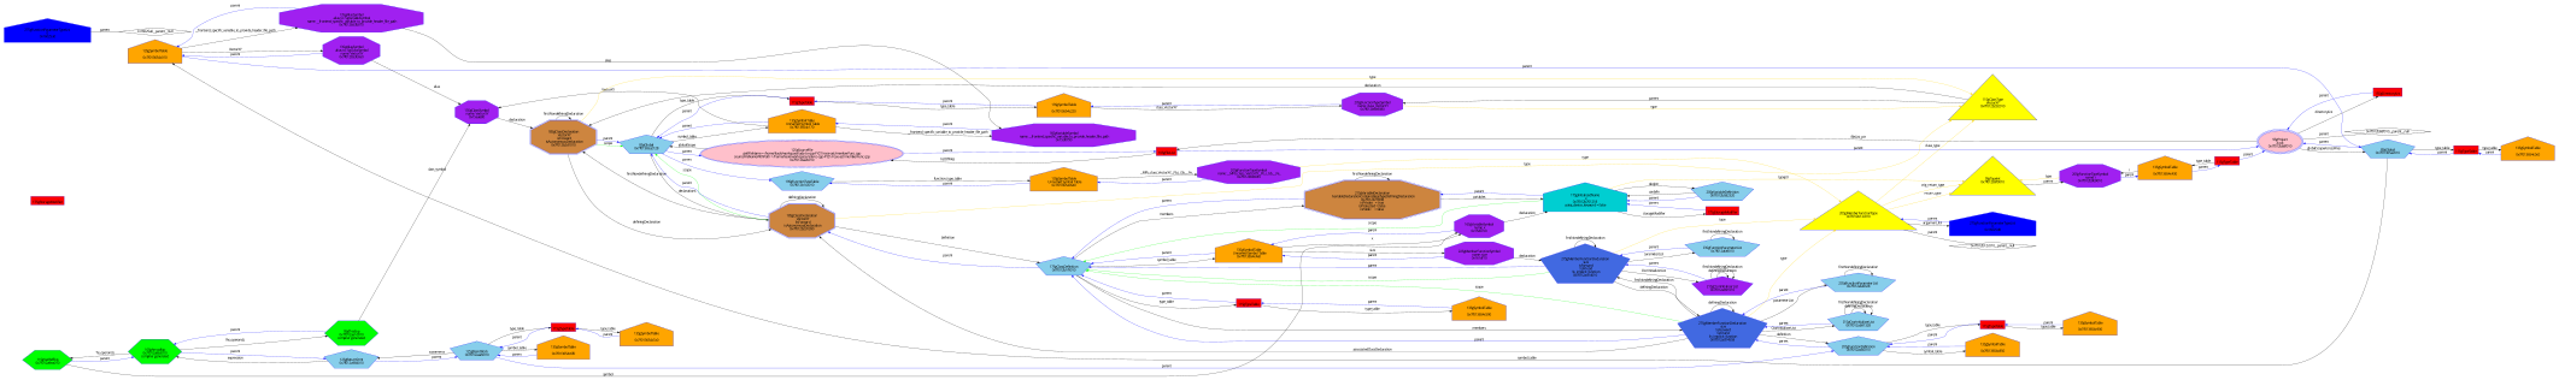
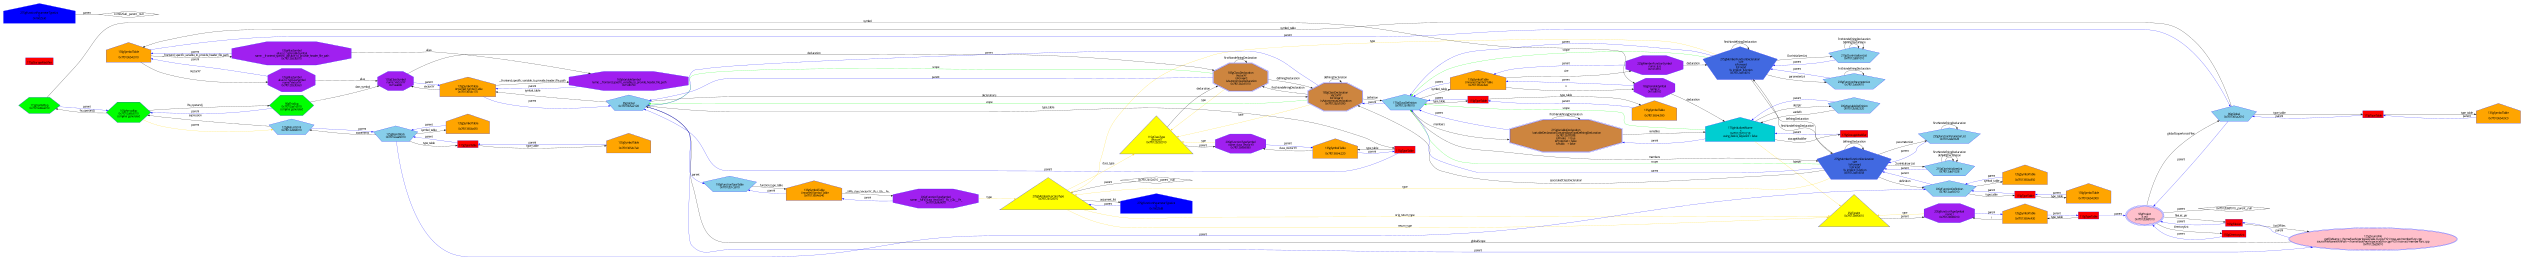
  digraph {
    fontname="Open Sans"
    rankdir=LR
    node [color=blue fillcolor=orange fontcolor=black fontname="Open Sans" peripheries=1 regular=0 shape=polygon sides=5 style=filled]
    edge [dir=forward fontname="Open Sans"]
    n1 [label="\n13SgSymbolTable\n  \n  0x7f013654c010  " shape=house]
    n2 [fillcolor=purple label="\n13SgAliasSymbol\n alias to: SgClassSymbol\n name: VectorXY\n  0x7f012b53b0a0  " sides=8]
    n3 [fillcolor=purple label="\n13SgAliasSymbol\n alias to: SgVariableSymbol\n name: __frontend_specific_variable_to_provide_header_file_path\n  0x7f012b53b010  " sides=8]
    n4 [fillcolor=skyblue label="\n8SgGlobal\n  0x7f01365a2010  "]
    n5 [fillcolor=purple label="\n13SgClassSymbol\n name: VectorXY\n  0x15ea680  " sides=8]
    n6 [fillcolor=purple label="\n16SgVariableSymbol\n name: __frontend_specific_variable_to_provide_header_file_path\n  0x15d0790  " sides=8]
    n7 [fillcolor=red label="\n11SgTypeTable" sides=4]
    n8 [fillcolor=pink label="\n9SgProject\n  a.out  \n  0x7f012bb8f010  " peripheries=3 shape=ellipse]
    n9 [label="\n13SgSymbolTable\n  Unnamed Symbol Table\n  0x7f013654c170  " shape=house]
    n10 [fillcolor=peru label="\n18SgClassDeclaration\n  VectorXY\n  isForward\n  isAutonomousDeclaration\n  0x7f012b2d1010  " peripheries=2 sides=8]
    n11 [label="\n13SgSymbolTable\n  \n  0x7f013654c0c0  " shape=house]
    n12 [fillcolor=red label="\n10SgFileList" sides=4]
    n13 [fillcolor=red label="\n15SgDirectoryList" sides=4]
    "0x7f012bb8f010__parent__null" [shape=diamond color="" fillcolor="" fontcolor="" peripheries="" regular="" sides="" style=""]
    n15 [fillcolor=skyblue label="\n8SgGlobal\n  0x7f01365a2128  "]
    n16 [fillcolor=red label="\n11SgTypeTable" sides=4]
    n17 [fillcolor=pink label="\n12SgSourceFile\n  getFileName = /home/liao6/workspace/ada-to-cpp-FY21/rose-ast/memberFunc.cpp  \n  sourceFileNameWithPath = /home/liao6/workspace/ada-to-cpp-FY21/rose-ast/memberFunc.cpp  \n  0x7f012ba2b010  " peripheries=2 shape=ellipse]
    n18 [fillcolor=peru label="\n18SgClassDeclaration\n  VectorXY\n  !isForward\n  isAutonomousDeclaration\n  0x7f012b2d1390  " peripheries=2 sides=8]
    n19 [fillcolor=skyblue label="\n19SgFunctionTypeTable\n  0x7f012b1ca010  "]
    n20 [fillcolor=yellow label="\n11SgClassType\nVectorXY\n  0x7f012b292010  \n   \n   " sides=3]
    n21 [label="\n13SgSymbolTable\n  \n  0x7f013654c220  " shape=house]
    n22 [fillcolor=skyblue label="\n17SgClassDefinition\n  0x7f012b1f9010  "]
    n23 [fillcolor=purple label="\n20SgFunctionTypeSymbol\n name: class_VectorXY\n  0x7f012b9b9080  " sides=8]
    n24 [label="\n13SgSymbolTable\n  \n  0x7f013654c430  " shape=house]
    n25 [fillcolor=purple label="\n20SgFunctionTypeSymbol\n name: i\n  0x7f012b9b9010  " sides=8]
    n26 [fillcolor=red label="\n11SgTypeTable" sides=4]
    n27 [fillcolor=yellow label="\n9SgTypeInt\n  0x7f012b9f0010  \n   \n   " sides=3]
    n28 [label="\n13SgSymbolTable\n  Unnamed Symbol Table\n  0x7f013654c4e0  " shape=house]
    n29 [fillcolor=purple label="\n22SgMemberFunctionSymbol\n name: size\n  0x161df10  " sides=8]
    n30 [fillcolor=purple label="\n16SgVariableSymbol\n name: x\n  0x15d07c0  " sides=8]
    n31 [fillcolor=royalblue label="\n27SgMemberFunctionDeclaration\n  size\n  isForward\n  !isFriend\n  !is_implicit_function\n  0x7f012ad14010  "]
    n32 [fillcolor=darkturquoise label="\n17SgInitializedName\n  x\n  0x7f012b701218  \n  using_device_keyword = false  " shape=house]
    n33 [fillcolor=red label="\n11SgTypeTable" sides=4]
    n34 [fillcolor=royalblue label="\n27SgMemberFunctionDeclaration\n  size\n  !isForward\n  !isFriend\n  !is_implicit_function\n  0x7f012ad14558  "]
    n35 [fillcolor=peru label="\n21SgVariableDeclaration\n  !variableDeclarationContainsBaseTypeDefiningDeclaration\n  0x7f012b7ff398  \n isPrivate   = true  \n isProtected = false  \n isPublic    = false  " peripheries=2 sides=8]
    n36 [fillcolor=yellow label="\n20SgMemberFunctionType\n  0x7f012b12c010  \n   \n   " sides=3]
    n37 [fillcolor=skyblue label="\n23SgFunctionParameterList\n  0x7f012afa9010  "]
-   n38 [fillcolor=purple label="\n21SgCtorInitializerList\n  0x7f012ab91010  "]
+   n38 [fillcolor=skyblue label="\n21SgCtorInitializerList\n  0x7f012ab91010  "]
    n39 [fillcolor=red label="\n17SgStorageModifier" sides=4]
    n40 [fillcolor=skyblue label="\n20SgVariableDefinition\n  0x7f012b582320  "]
    n41 [label="\n13SgSymbolTable\n  \n  0x7f013654c590  " shape=house]
    n42 [fillcolor=skyblue label="\n20SgFunctionDefinition\n  0x7f012aa50010  "]
    n43 [fillcolor=skyblue label="\n23SgFunctionParameterList\n  0x7f012afa9328  "]
    n44 [fillcolor=skyblue label="\n21SgCtorInitializerList\n  0x7f012ab91328  "]
    n45 [label="\n13SgSymbolTable\n  Unnamed Symbol Table\n  0x7f013654c640  " shape=house]
    n46 [fillcolor=purple label="\n20SgFunctionTypeSymbol\n name: __MFb_class_VectorXY__Fb_i_Gb___Fe_\n  0x7f012b9b90f0  " sides=8]
    n47 [fillcolor=blue label="\n27SgFunctionParameterTypeList\n  0  \n  0x16025d8  " shape=house]
    "0x7f012b12c010__parent__null" [shape=diamond color="" fillcolor="" fontcolor="" peripheries="" regular="" sides="" style=""]
    n49 [label="\n13SgSymbolTable\n  \n  0x7f013654c6f0  " shape=house]
    n50 [fillcolor=skyblue label="\n12SgBasicBlock\n  0x7f012aae9010  "]
    n51 [fillcolor=red label="\n11SgTypeTable" sides=4]
    n52 [fillcolor=skyblue label="\n12SgReturnStmt\n  0x7f012a984010  "]
    n53 [label="\n13SgSymbolTable\n  \n  0x7f013654c7a0  " shape=house]
    n54 [label="\n13SgSymbolTable\n  \n  0x7f013654c850  " shape=house]
    n55 [fillcolor=red label="\n11SgTypeTable" sides=4]
    n56 [fillcolor=green label="\n10SgArrowExp\n  0x7f012a9b3010  \n compiler generated " sides=6]
    n57 [label="\n13SgSymbolTable\n  \n  0x7f013654c900  " shape=house]
    n58 [fillcolor=red label="\n17SgStorageModifier" sides=4]
    n59 [fillcolor=blue label="\n27SgFunctionParameterTypeList\n  0  \n  0x16025a0  " shape=house]
    "0x16025a0__parent__null" [shape=diamond color="" fillcolor="" fontcolor="" peripheries="" regular="" sides="" style=""]
    n61 [fillcolor=green label="\n11SgVarRefExp\n  0x7f012a9ea010  " sides=6]
    n62 [fillcolor=green label="\n9SgThisExp\n  0x7f012aa1d010  \n compiler generated " sides=6]
    n1 -> n2 [label=VectorXY]
    n1 -> n3 [label=__frontend_specific_variable_to_provide_header_file_path]
    n1 -> n4 [color=blue label=parent]
    n2 -> n1 [color=blue label=parent]
    n2 -> n5 [label=alias]
    n3 -> n1 [color=blue label=parent]
    n3 -> n6 [label=alias]
    n4 -> n1 [label=symbol_table]
    n4 -> n7 [label=type_table]
    n4 -> n8 [color=blue label=parent]
+   n5 -> n9 [color=blue label=parent]
    n5 -> n10 [label=declaration]
    n6 -> n9 [color=blue label=parent]
    n7 -> n4 [color=blue label=parent]
    n7 -> n11 [label=type_table]
    n8 -> n4 [label=globalScopeAcrossFiles]
    n8 -> n12 [label=fileList_ptr]
    n8 -> n13 [label=directoryList]
    n8 -> "0x7f012bb8f010__parent__null" [dir=none label=parent]
    n9 -> n5 [label=VectorXY]
    n9 -> n6 [label=__frontend_specific_variable_to_provide_header_file_path]
    n9 -> n15 [color=blue label=parent]
    n10 -> n10 [label=firstNondefiningDeclaration]
    n10 -> n15 [color=green label=scope]
    n10 -> n15 [color=blue label=parent]
    n10 -> n18 [label=definingDeclaration]
    n10 -> n20 [color=gold1 label=type]
    n11 -> n7 [color=blue label=parent]
    n12 -> n8 [color=blue label=parent]
    n12 -> n17 [label=listOfFiles]
    n13 -> n8 [color=blue label=parent]
    n15 -> n9 [label=symbol_table]
    n15 -> n16 [label=type_table]
    n15 -> n17 [color=blue label=parent]
    n15 -> n18 [label=declarations]
    n15 -> n19 [color=blue label=parent]
    n16 -> n15 [color=blue label=parent]
    n16 -> n21 [label=type_table]
    n17 -> n12 [color=blue label=parent]
    n17 -> n15 [label=globalScope]
    n18 -> n10 [label=firstNondefiningDeclaration]
    n18 -> n15 [color=green label=scope]
    n18 -> n15 [color=blue label=parent]
    n18 -> n18 [label=definingDeclaration]
    n18 -> n20 [color=gold1 label=type]
    n18 -> n22 [label=definition]
    n19 -> n45 [label=function_type_table]
    n20 -> n10 [label=declaration]
    n20 -> n23 [label=parent]
    n21 -> n16 [color=blue label=parent]
    n21 -> n23 [label=class_VectorXY]
    n22 -> n18 [color=blue label=parent]
    n22 -> n28 [label=symbol_table]
    n22 -> n33 [label=type_table]
    n22 -> n34 [label=members]
    n22 -> n35 [label=members]
    n23 -> n20 [color=gold1 label=type]
    n23 -> n21 [color=blue label=parent]
    n24 -> n25 [label=i]
    n24 -> n26 [color=blue label=parent]
    n25 -> n24 [color=blue label=parent]
    n25 -> n27 [color=gold1 label=type]
    n26 -> n8 [color=blue label=parent]
    n26 -> n24 [label=type_table]
    n27 -> n25 [label=parent]
    n28 -> n22 [color=blue label=parent]
    n28 -> n29 [label=size]
    n28 -> n30 [label=x]
    n29 -> n28 [color=blue label=parent]
    n29 -> n31 [label=declaration]
    n30 -> n28 [color=blue label=parent]
    n30 -> n32 [label=declaration]
    n31 -> n22 [color=green label=scope]
    n31 -> n22 [color=blue label=parent]
    n31 -> n31 [label=firstNondefiningDeclaration]
    n31 -> n34 [label=definingDeclaration]
    n31 -> n36 [color=gold1 label=type]
    n31 -> n37 [label=parameterList]
    n31 -> n38 [label=CtorInitializerList]
    n32 -> n22 [color=green label=scope]
    n32 -> n27 [color=gold1 label=typeptr]
    n32 -> n35 [color=blue label=parent]
    n32 -> n39 [label=storageModifier]
    n32 -> n40 [label=declptr]
    n33 -> n22 [color=blue label=parent]
    n33 -> n41 [label=type_table]
    n34 -> n18 [label=associatedClassDeclaration]
    n34 -> n22 [color=green label=scope]
    n34 -> n22 [color=blue label=parent]
    n34 -> n31 [label=firstNondefiningDeclaration]
    n34 -> n34 [label=definingDeclaration]
    n34 -> n36 [color=gold1 label=type]
    n34 -> n42 [label=definition]
    n34 -> n43 [label=parameterList]
    n34 -> n44 [label=CtorInitializerList]
    n35 -> n22 [color=blue label=parent]
    n35 -> n32 [label=variables]
    n35 -> n35 [label=firstNondefiningDeclaration]
    n36 -> n20 [color=gold1 label=class_type]
    n36 -> n27 [color=gold1 label=return_type]
    n36 -> n27 [color=gold1 label=orig_return_type]
    n36 -> n47 [label=argument_list]
    n36 -> "0x7f012b12c010__parent__null" [dir=none label=parent]
    n37 -> n31 [color=blue label=parent]
    n37 -> n37 [label=firstNondefiningDeclaration]
    n38 -> n31 [color=blue label=parent]
    n38 -> n38 [label=definingDeclaration]
    n38 -> n38 [label=firstNondefiningDeclaration]
    n39 -> n32 [color=blue label=parent]
    n40 -> n32 [label=vardefn]
    n40 -> n32 [color=blue label=parent]
    n41 -> n33 [color=blue label=parent]
    n42 -> n34 [color=blue label=parent]
    n42 -> n54 [label=symbol_table]
    n42 -> n55 [label=type_table]
    n43 -> n34 [color=blue label=parent]
    n43 -> n43 [label=firstNondefiningDeclaration]
    n44 -> n34 [color=blue label=parent]
    n44 -> n44 [label=definingDeclaration]
    n44 -> n44 [label=firstNondefiningDeclaration]
    n45 -> n19 [color=blue label=parent]
    n45 -> n46 [label=__MFb_class_VectorXY__Fb_i_Gb___Fe_]
    n46 -> n36 [color=gold1 label=type]
    n46 -> n45 [color=blue label=parent]
    n47 -> n36 [color=blue label=parent]
    n49 -> n50 [color=blue label=parent]
    n50 -> n42 [color=blue label=parent]
    n50 -> n49 [label=symbol_table]
    n50 -> n51 [label=type_table]
    n50 -> n52 [label=statements]
    n51 -> n50 [color=blue label=parent]
    n51 -> n53 [label=type_table]
    n52 -> n50 [color=blue label=parent]
    n52 -> n56 [label=expression]
    n53 -> n51 [color=blue label=parent]
    n54 -> n42 [color=blue label=parent]
    n55 -> n42 [color=blue label=parent]
    n55 -> n57 [label=type_table]
-   n56 -> n52 [color=blue label=parent]
+   n56 -> n52 [color=gold1 label=parent]
    n56 -> n61 [label=rhs_operand_i]
    n56 -> n62 [label=lhs_operand_i]
    n57 -> n55 [color=blue label=parent]
    n59 -> "0x16025a0__parent__null" [dir=none label=parent]
    n61 -> n30 [label=symbol]
    n61 -> n56 [color=blue label=parent]
    n62 -> n5 [label=class_symbol]
    n62 -> n56 [color=blue label=parent]
  }
